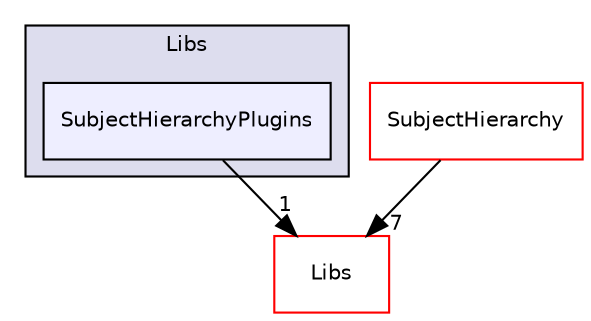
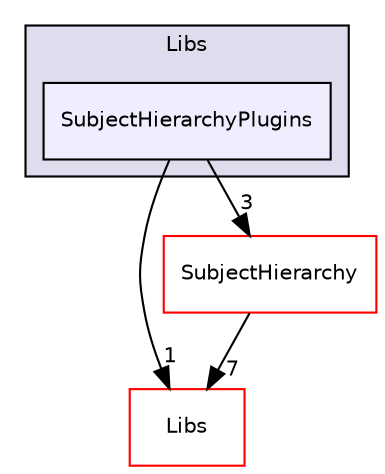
  digraph {
    compound=true
    node [fontname=Helvetica fontsize=10 shape=box color=red]
    edge [labeldistance=1.5 labelfontname=Helvetica labelfontsize=10]
    n1 [fillcolor="#eeeeff" label=SubjectHierarchyPlugins pencolor=black style=filled color=""]
    n2 [label=Libs]
    n3 [label=SubjectHierarchy]
    subgraph cluster_1 {
      bgcolor="#ddddee"
      fontname=Helvetica
      fontsize=10
      label=Libs
      pencolor=black
      n1
    }
    n1 -> n2 [headlabel=1]
+   n1 -> n3 [headlabel=3]
    n3 -> n2 [headlabel=7]
  }
